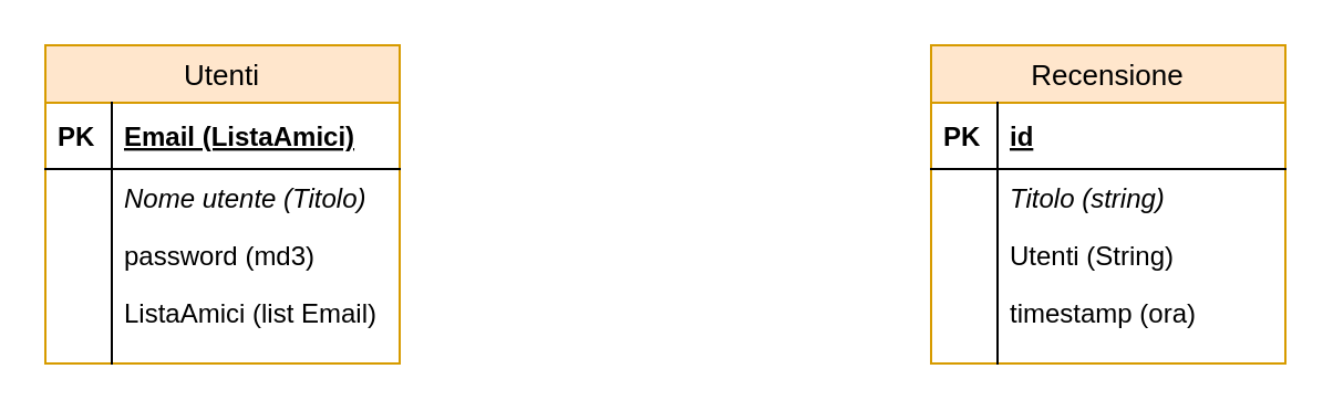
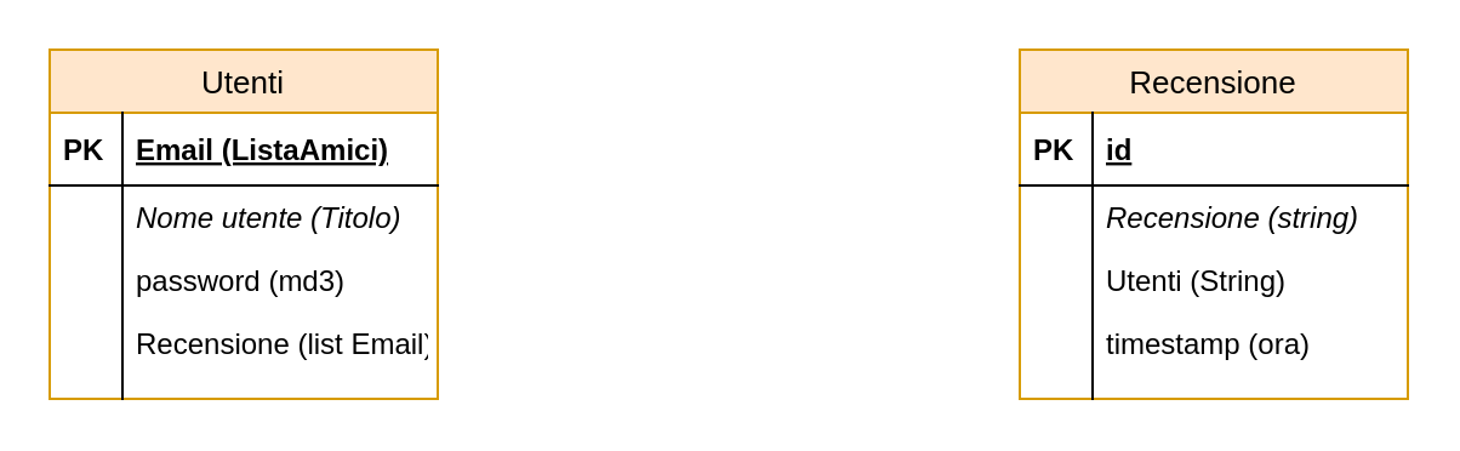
  <mxCell id="0" />
  <mxCell id="1" parent="0" />
  <mxCell id="2" value="Utenti" style="swimlane;fontStyle=0;childLayout=stackLayout;horizontal=1;startSize=26;fillColor=#ffe6cc;horizontalStack=0;resizeParent=1;resizeParentMax=0;resizeLast=0;collapsible=1;marginBottom=0;swimlaneFillColor=#ffffff;align=center;strokeWidth=1;fontSize=13;strokeColor=#d79b00;" parent="1" vertex="1"><mxGeometry x="20" y="20" width="160" height="144" as="geometry" /></mxCell>
  <mxCell id="3" value="Email (ListaAmici)" style="shape=partialRectangle;top=0;left=0;right=0;bottom=1;align=left;verticalAlign=middle;fillColor=none;spacingLeft=34;spacingRight=4;overflow=hidden;rotatable=0;points=[[0,0.5],[1,0.5]];portConstraint=eastwest;dropTarget=0;fontStyle=5;" parent="2" vertex="1"><mxGeometry y="26" width="160" height="30" as="geometry" /></mxCell>
  <mxCell id="4" value="PK" style="shape=partialRectangle;top=0;left=0;bottom=0;fillColor=none;align=left;verticalAlign=middle;spacingLeft=4;spacingRight=4;overflow=hidden;rotatable=0;points=[];portConstraint=eastwest;part=1;fontStyle=1" parent="3" vertex="1" connectable="0"><mxGeometry width="30" height="30" as="geometry" /></mxCell>
  <mxCell id="5" value="Nome utente (Titolo)" style="shape=partialRectangle;top=0;left=0;right=0;bottom=0;align=left;verticalAlign=top;fillColor=none;spacingLeft=34;spacingRight=4;overflow=hidden;rotatable=0;points=[[0,0.5],[1,0.5]];portConstraint=eastwest;dropTarget=0;fontStyle=2" parent="2" vertex="1"><mxGeometry y="56" width="160" height="26" as="geometry" /></mxCell>
  <mxCell id="6" value="" style="shape=partialRectangle;top=0;left=0;bottom=0;fillColor=none;align=left;verticalAlign=top;spacingLeft=4;spacingRight=4;overflow=hidden;rotatable=0;points=[];portConstraint=eastwest;part=1;fontStyle=2" parent="5" vertex="1" connectable="0"><mxGeometry width="30" height="26" as="geometry" /></mxCell>
  <mxCell id="7" value="password (md3)" style="shape=partialRectangle;top=0;left=0;right=0;bottom=0;align=left;verticalAlign=top;fillColor=none;spacingLeft=34;spacingRight=4;overflow=hidden;rotatable=0;points=[[0,0.5],[1,0.5]];portConstraint=eastwest;dropTarget=0;" parent="2" vertex="1"><mxGeometry y="82" width="160" height="26" as="geometry" /></mxCell>
  <mxCell id="8" value="" style="shape=partialRectangle;top=0;left=0;bottom=0;fillColor=none;align=left;verticalAlign=top;spacingLeft=4;spacingRight=4;overflow=hidden;rotatable=0;points=[];portConstraint=eastwest;part=1;" parent="7" vertex="1" connectable="0"><mxGeometry width="30" height="26" as="geometry" /></mxCell>
- <mxCell id="9" value="ListaAmici (list Email)" style="shape=partialRectangle;top=0;left=0;right=0;bottom=0;align=left;verticalAlign=top;fillColor=none;spacingLeft=34;spacingRight=4;overflow=hidden;rotatable=0;points=[[0,0.5],[1,0.5]];portConstraint=eastwest;dropTarget=0;" parent="2" vertex="1"><mxGeometry y="108" width="160" height="26" as="geometry" /></mxCell>
+ <mxCell id="9" value="Recensione (list Email)" style="shape=partialRectangle;top=0;left=0;right=0;bottom=0;align=left;verticalAlign=top;fillColor=none;spacingLeft=34;spacingRight=4;overflow=hidden;rotatable=0;points=[[0,0.5],[1,0.5]];portConstraint=eastwest;dropTarget=0;" parent="2" vertex="1"><mxGeometry y="108" width="160" height="26" as="geometry" /></mxCell>
  <mxCell id="10" value="" style="shape=partialRectangle;top=0;left=0;bottom=0;fillColor=none;align=left;verticalAlign=top;spacingLeft=4;spacingRight=4;overflow=hidden;rotatable=0;points=[];portConstraint=eastwest;part=1;" parent="9" vertex="1" connectable="0"><mxGeometry width="30" height="26" as="geometry" /></mxCell>
  <mxCell id="11" value="" style="shape=partialRectangle;top=0;left=0;right=0;bottom=0;align=left;verticalAlign=top;fillColor=none;spacingLeft=34;spacingRight=4;overflow=hidden;rotatable=0;points=[[0,0.5],[1,0.5]];portConstraint=eastwest;dropTarget=0;" parent="2" vertex="1"><mxGeometry y="134" width="160" height="10" as="geometry" /></mxCell>
  <mxCell id="12" value="" style="shape=partialRectangle;top=0;left=0;bottom=0;fillColor=none;align=left;verticalAlign=top;spacingLeft=4;spacingRight=4;overflow=hidden;rotatable=0;points=[];portConstraint=eastwest;part=1;" parent="11" vertex="1" connectable="0"><mxGeometry width="30" height="10" as="geometry" /></mxCell>
  <mxCell id="13" value="Recensione" style="swimlane;fontStyle=0;childLayout=stackLayout;horizontal=1;startSize=26;fillColor=#ffe6cc;horizontalStack=0;resizeParent=1;resizeParentMax=0;resizeLast=0;collapsible=1;marginBottom=0;swimlaneFillColor=#ffffff;align=center;strokeWidth=1;fontSize=13;strokeColor=#d79b00;" parent="1" vertex="1"><mxGeometry x="420" y="20" width="160" height="144" as="geometry" /></mxCell>
  <mxCell id="14" value="id" style="shape=partialRectangle;top=0;left=0;right=0;bottom=1;align=left;verticalAlign=middle;fillColor=none;spacingLeft=34;spacingRight=4;overflow=hidden;rotatable=0;points=[[0,0.5],[1,0.5]];portConstraint=eastwest;dropTarget=0;fontStyle=5;" parent="13" vertex="1"><mxGeometry y="26" width="160" height="30" as="geometry" /></mxCell>
  <mxCell id="15" value="PK" style="shape=partialRectangle;top=0;left=0;bottom=0;fillColor=none;align=left;verticalAlign=middle;spacingLeft=4;spacingRight=4;overflow=hidden;rotatable=0;points=[];portConstraint=eastwest;part=1;fontStyle=1" parent="14" vertex="1" connectable="0"><mxGeometry width="30" height="30" as="geometry" /></mxCell>
- <mxCell id="16" value="Titolo (string)" style="shape=partialRectangle;top=0;left=0;right=0;bottom=0;align=left;verticalAlign=top;fillColor=none;spacingLeft=34;spacingRight=4;overflow=hidden;rotatable=0;points=[[0,0.5],[1,0.5]];portConstraint=eastwest;dropTarget=0;fontStyle=2" parent="13" vertex="1"><mxGeometry y="56" width="160" height="26" as="geometry" /></mxCell>
+ <mxCell id="16" value="Recensione (string)" style="shape=partialRectangle;top=0;left=0;right=0;bottom=0;align=left;verticalAlign=top;fillColor=none;spacingLeft=34;spacingRight=4;overflow=hidden;rotatable=0;points=[[0,0.5],[1,0.5]];portConstraint=eastwest;dropTarget=0;fontStyle=2" parent="13" vertex="1"><mxGeometry y="56" width="160" height="26" as="geometry" /></mxCell>
  <mxCell id="17" value="" style="shape=partialRectangle;top=0;left=0;bottom=0;fillColor=none;align=left;verticalAlign=top;spacingLeft=4;spacingRight=4;overflow=hidden;rotatable=0;points=[];portConstraint=eastwest;part=1;fontStyle=2" parent="16" vertex="1" connectable="0"><mxGeometry width="30" height="26" as="geometry" /></mxCell>
  <mxCell id="18" value="Utenti (String)" style="shape=partialRectangle;top=0;left=0;right=0;bottom=0;align=left;verticalAlign=top;fillColor=none;spacingLeft=34;spacingRight=4;overflow=hidden;rotatable=0;points=[[0,0.5],[1,0.5]];portConstraint=eastwest;dropTarget=0;" parent="13" vertex="1"><mxGeometry y="82" width="160" height="26" as="geometry" /></mxCell>
  <mxCell id="19" value="" style="shape=partialRectangle;top=0;left=0;bottom=0;fillColor=none;align=left;verticalAlign=top;spacingLeft=4;spacingRight=4;overflow=hidden;rotatable=0;points=[];portConstraint=eastwest;part=1;" parent="18" vertex="1" connectable="0"><mxGeometry width="30" height="26" as="geometry" /></mxCell>
  <mxCell id="20" value="timestamp (ora)" style="shape=partialRectangle;top=0;left=0;right=0;bottom=0;align=left;verticalAlign=top;fillColor=none;spacingLeft=34;spacingRight=4;overflow=hidden;rotatable=0;points=[[0,0.5],[1,0.5]];portConstraint=eastwest;dropTarget=0;" parent="13" vertex="1"><mxGeometry y="108" width="160" height="26" as="geometry" /></mxCell>
  <mxCell id="21" value="" style="shape=partialRectangle;top=0;left=0;bottom=0;fillColor=none;align=left;verticalAlign=top;spacingLeft=4;spacingRight=4;overflow=hidden;rotatable=0;points=[];portConstraint=eastwest;part=1;" parent="20" vertex="1" connectable="0"><mxGeometry width="30" height="26" as="geometry" /></mxCell>
  <mxCell id="22" value="" style="shape=partialRectangle;top=0;left=0;right=0;bottom=0;align=left;verticalAlign=top;fillColor=none;spacingLeft=34;spacingRight=4;overflow=hidden;rotatable=0;points=[[0,0.5],[1,0.5]];portConstraint=eastwest;dropTarget=0;" parent="13" vertex="1"><mxGeometry y="134" width="160" height="10" as="geometry" /></mxCell>
  <mxCell id="23" value="" style="shape=partialRectangle;top=0;left=0;bottom=0;fillColor=none;align=left;verticalAlign=top;spacingLeft=4;spacingRight=4;overflow=hidden;rotatable=0;points=[];portConstraint=eastwest;part=1;" parent="22" vertex="1" connectable="0"><mxGeometry width="30" height="10" as="geometry" /></mxCell>
